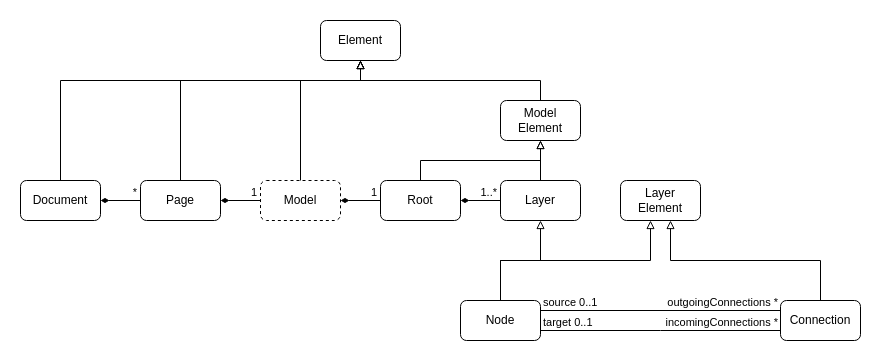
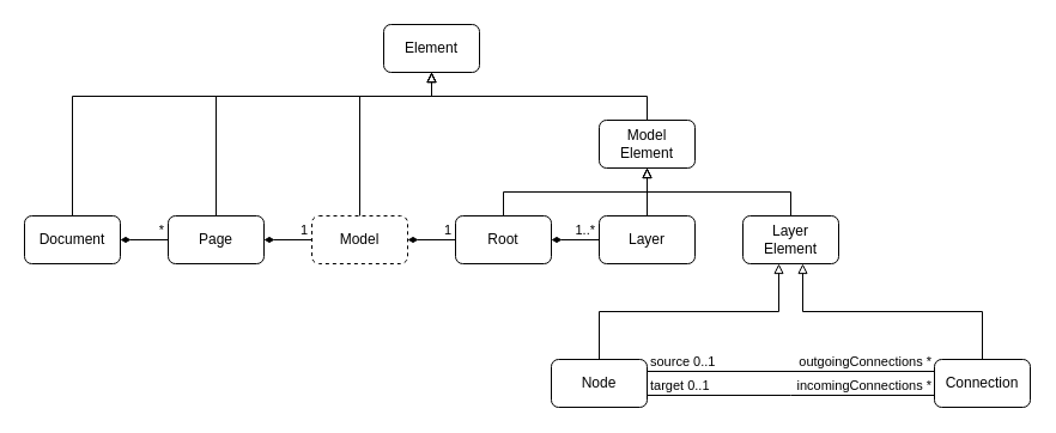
  <mxCell id="0" />
  <mxCell id="1" parent="0" />
  <mxCell id="2" value="Document" style="rounded=1;whiteSpace=wrap;html=1;" vertex="1" parent="1"><mxGeometry x="20" y="180" width="80" height="40" as="geometry" /></mxCell>
  <mxCell id="3" value="Page" style="rounded=1;whiteSpace=wrap;html=1;" vertex="1" parent="1"><mxGeometry x="140" y="180" width="80" height="40" as="geometry" /></mxCell>
  <mxCell id="4" value="Model" style="rounded=1;whiteSpace=wrap;html=1;dashed=1;" vertex="1" parent="1"><mxGeometry x="260" y="180" width="80" height="40" as="geometry" /></mxCell>
  <mxCell id="5" value="Root" style="rounded=1;whiteSpace=wrap;html=1;" vertex="1" parent="1"><mxGeometry x="380" y="180" width="80" height="40" as="geometry" /></mxCell>
  <mxCell id="6" value="Layer" style="rounded=1;whiteSpace=wrap;html=1;" vertex="1" parent="1"><mxGeometry x="500" y="180" width="80" height="40" as="geometry" /></mxCell>
  <mxCell id="7" value="Layer&lt;br&gt;Element" style="rounded=1;whiteSpace=wrap;html=1;" vertex="1" parent="1"><mxGeometry x="620" y="180" width="80" height="40" as="geometry" /></mxCell>
  <mxCell id="8" value="Element" style="rounded=1;whiteSpace=wrap;html=1;" vertex="1" parent="1"><mxGeometry x="320" y="20" width="80" height="40" as="geometry" /></mxCell>
  <mxCell id="9" value="Model&lt;br&gt;Element" style="rounded=1;whiteSpace=wrap;html=1;" vertex="1" parent="1"><mxGeometry x="500" y="100" width="80" height="40" as="geometry" /></mxCell>
  <mxCell id="10" style="edgeStyle=orthogonalEdgeStyle;rounded=0;orthogonalLoop=1;jettySize=auto;html=1;startArrow=none;startFill=0;endArrow=block;endFill=0;" edge="1" parent="1" source="11" target="7"><mxGeometry relative="1" as="geometry"><Array as="points"><mxPoint x="500" y="260" /><mxPoint x="650" y="260" /></Array></mxGeometry></mxCell>
  <mxCell id="11" value="Node" style="rounded=1;whiteSpace=wrap;html=1;" vertex="1" parent="1"><mxGeometry x="460" y="300" width="80" height="40" as="geometry" /></mxCell>
  <mxCell id="12" value="Connection" style="rounded=1;whiteSpace=wrap;html=1;" vertex="1" parent="1"><mxGeometry x="780" y="300" width="80" height="40" as="geometry" /></mxCell>
  <mxCell id="13" value="" style="endArrow=none;html=1;edgeStyle=orthogonalEdgeStyle;rounded=0;startArrow=diamondThin;startFill=1;" edge="1" parent="1" source="2" target="3"><mxGeometry relative="1" as="geometry"><mxPoint x="80" y="280" as="sourcePoint" /><mxPoint x="240" y="280" as="targetPoint" /></mxGeometry></mxCell>
  <mxCell id="14" value="*" style="edgeLabel;resizable=0;html=1;align=right;verticalAlign=bottom;" connectable="0" vertex="1" parent="13"><mxGeometry x="1" relative="1" as="geometry"><mxPoint x="-3" as="offset" /></mxGeometry></mxCell>
  <mxCell id="15" value="" style="endArrow=none;html=1;edgeStyle=orthogonalEdgeStyle;rounded=0;entryX=0;entryY=0.25;entryDx=0;entryDy=0;exitX=1;exitY=0.25;exitDx=0;exitDy=0;" edge="1" parent="1" source="11" target="12"><mxGeometry relative="1" as="geometry"><mxPoint x="600" y="340" as="sourcePoint" /><mxPoint x="420" y="700" as="targetPoint" /></mxGeometry></mxCell>
  <mxCell id="16" value="source 0..1" style="edgeLabel;resizable=0;html=1;align=left;verticalAlign=bottom;" connectable="0" vertex="1" parent="15"><mxGeometry x="-1" relative="1" as="geometry"><mxPoint x="1" as="offset" /></mxGeometry></mxCell>
  <mxCell id="17" value="outgoingConnections *" style="edgeLabel;resizable=0;html=1;align=right;verticalAlign=bottom;" connectable="0" vertex="1" parent="15"><mxGeometry x="1" relative="1" as="geometry"><mxPoint x="-2" as="offset" /></mxGeometry></mxCell>
  <mxCell id="18" value="" style="endArrow=none;html=1;edgeStyle=orthogonalEdgeStyle;rounded=0;startArrow=diamondThin;startFill=1;" edge="1" parent="1" source="3" target="4"><mxGeometry relative="1" as="geometry"><mxPoint x="90" y="210" as="sourcePoint" /><mxPoint x="150" y="210" as="targetPoint" /></mxGeometry></mxCell>
  <mxCell id="19" value="1" style="edgeLabel;resizable=0;html=1;align=right;verticalAlign=bottom;" connectable="0" vertex="1" parent="18"><mxGeometry x="1" relative="1" as="geometry"><mxPoint x="-3" as="offset" /></mxGeometry></mxCell>
  <mxCell id="20" value="" style="endArrow=none;html=1;edgeStyle=orthogonalEdgeStyle;rounded=0;startArrow=diamondThin;startFill=1;" edge="1" parent="1" source="4" target="5"><mxGeometry relative="1" as="geometry"><mxPoint x="250" y="210" as="sourcePoint" /><mxPoint x="310" y="210" as="targetPoint" /></mxGeometry></mxCell>
  <mxCell id="21" value="1" style="edgeLabel;resizable=0;html=1;align=right;verticalAlign=bottom;" connectable="0" vertex="1" parent="20"><mxGeometry x="1" relative="1" as="geometry"><mxPoint x="-3" as="offset" /></mxGeometry></mxCell>
  <mxCell id="22" value="" style="endArrow=none;html=1;edgeStyle=orthogonalEdgeStyle;rounded=0;startArrow=diamondThin;startFill=1;" edge="1" parent="1" source="5" target="6"><mxGeometry relative="1" as="geometry"><mxPoint x="110" y="210" as="sourcePoint" /><mxPoint x="150" y="210" as="targetPoint" /></mxGeometry></mxCell>
  <mxCell id="23" value="1..*" style="edgeLabel;resizable=0;html=1;align=right;verticalAlign=bottom;" connectable="0" vertex="1" parent="22"><mxGeometry x="1" relative="1" as="geometry"><mxPoint x="-3" as="offset" /></mxGeometry></mxCell>
  <mxCell id="24" style="edgeStyle=orthogonalEdgeStyle;rounded=0;orthogonalLoop=1;jettySize=auto;html=1;startArrow=none;startFill=0;endArrow=block;endFill=0;" edge="1" parent="1" source="12" target="7"><mxGeometry relative="1" as="geometry"><mxPoint x="550" y="310" as="sourcePoint" /><mxPoint x="670" y="230" as="targetPoint" /><Array as="points"><mxPoint x="820" y="260" /><mxPoint x="670" y="260" /></Array></mxGeometry></mxCell>
- <mxCell id="25" style="edgeStyle=orthogonalEdgeStyle;rounded=0;orthogonalLoop=1;jettySize=auto;html=1;startArrow=none;startFill=0;endArrow=block;endFill=0;entryX=0.5;entryY=1;entryDx=0;entryDy=0;" edge="1" parent="1" source="11" target="6"><mxGeometry relative="1" as="geometry"><mxPoint x="500" y="260" as="sourcePoint" /><mxPoint x="370" y="240" as="targetPoint" /><Array as="points" /></mxGeometry></mxCell>
  <mxCell id="26" value="" style="endArrow=none;html=1;edgeStyle=orthogonalEdgeStyle;rounded=0;entryX=0;entryY=0.75;entryDx=0;entryDy=0;exitX=1;exitY=0.75;exitDx=0;exitDy=0;" edge="1" parent="1" source="11" target="12"><mxGeometry relative="1" as="geometry"><mxPoint x="550" y="320" as="sourcePoint" /><mxPoint x="790" y="320" as="targetPoint" /><Array as="points"><mxPoint x="660" y="330" /><mxPoint x="660" y="330" /></Array></mxGeometry></mxCell>
  <mxCell id="27" value="target 0..1" style="edgeLabel;resizable=0;html=1;align=left;verticalAlign=bottom;" connectable="0" vertex="1" parent="26"><mxGeometry x="-1" relative="1" as="geometry"><mxPoint x="1" as="offset" /></mxGeometry></mxCell>
  <mxCell id="28" value="incomingConnections *" style="edgeLabel;resizable=0;html=1;align=right;verticalAlign=bottom;" connectable="0" vertex="1" parent="26"><mxGeometry x="1" relative="1" as="geometry"><mxPoint x="-2" as="offset" /></mxGeometry></mxCell>
  <mxCell id="29" style="edgeStyle=orthogonalEdgeStyle;rounded=0;orthogonalLoop=1;jettySize=auto;html=1;startArrow=none;startFill=0;endArrow=block;endFill=0;" edge="1" parent="1" source="5" target="9"><mxGeometry relative="1" as="geometry"><mxPoint x="510" y="270" as="sourcePoint" /><mxPoint x="550" y="230" as="targetPoint" /><Array as="points"><mxPoint x="420" y="160" /><mxPoint x="540" y="160" /></Array></mxGeometry></mxCell>
+ <mxCell id="30" style="edgeStyle=orthogonalEdgeStyle;rounded=0;orthogonalLoop=1;jettySize=auto;html=1;startArrow=none;startFill=0;endArrow=block;endFill=0;" edge="1" parent="1" source="7" target="9"><mxGeometry relative="1" as="geometry"><mxPoint x="520" y="280" as="sourcePoint" /><mxPoint x="560" y="240" as="targetPoint" /><Array as="points"><mxPoint x="660" y="160" /><mxPoint x="540" y="160" /></Array></mxGeometry></mxCell>
  <mxCell id="31" style="edgeStyle=orthogonalEdgeStyle;rounded=0;orthogonalLoop=1;jettySize=auto;html=1;startArrow=none;startFill=0;endArrow=block;endFill=0;" edge="1" parent="1" source="6" target="9"><mxGeometry relative="1" as="geometry"><mxPoint x="530" y="290" as="sourcePoint" /><mxPoint x="570" y="250" as="targetPoint" /><Array as="points"><mxPoint x="540" y="180" /><mxPoint x="540" y="180" /></Array></mxGeometry></mxCell>
  <mxCell id="32" style="edgeStyle=orthogonalEdgeStyle;rounded=0;orthogonalLoop=1;jettySize=auto;html=1;startArrow=none;startFill=0;endArrow=block;endFill=0;" edge="1" parent="1" source="2" target="8"><mxGeometry relative="1" as="geometry"><mxPoint x="70" y="120" as="sourcePoint" /><mxPoint x="190" y="80" as="targetPoint" /><Array as="points"><mxPoint x="60" y="80" /><mxPoint x="360" y="80" /></Array></mxGeometry></mxCell>
  <mxCell id="33" style="edgeStyle=orthogonalEdgeStyle;rounded=0;orthogonalLoop=1;jettySize=auto;html=1;startArrow=none;startFill=0;endArrow=block;endFill=0;" edge="1" parent="1" source="3" target="8"><mxGeometry relative="1" as="geometry"><mxPoint x="220" y="130" as="sourcePoint" /><mxPoint x="340" y="90" as="targetPoint" /><Array as="points"><mxPoint x="180" y="80" /><mxPoint x="360" y="80" /></Array></mxGeometry></mxCell>
  <mxCell id="34" style="edgeStyle=orthogonalEdgeStyle;rounded=0;orthogonalLoop=1;jettySize=auto;html=1;startArrow=none;startFill=0;endArrow=block;endFill=0;" edge="1" parent="1" source="4" target="8"><mxGeometry relative="1" as="geometry"><mxPoint x="250" y="160" as="sourcePoint" /><mxPoint x="370" y="120" as="targetPoint" /><Array as="points"><mxPoint x="300" y="80" /><mxPoint x="360" y="80" /></Array></mxGeometry></mxCell>
  <mxCell id="35" style="edgeStyle=orthogonalEdgeStyle;rounded=0;orthogonalLoop=1;jettySize=auto;html=1;startArrow=none;startFill=0;endArrow=block;endFill=0;" edge="1" parent="1" source="9" target="8"><mxGeometry relative="1" as="geometry"><mxPoint x="560" y="90" as="sourcePoint" /><mxPoint x="680" y="50" as="targetPoint" /><Array as="points"><mxPoint x="540" y="80" /><mxPoint x="360" y="80" /></Array></mxGeometry></mxCell>
